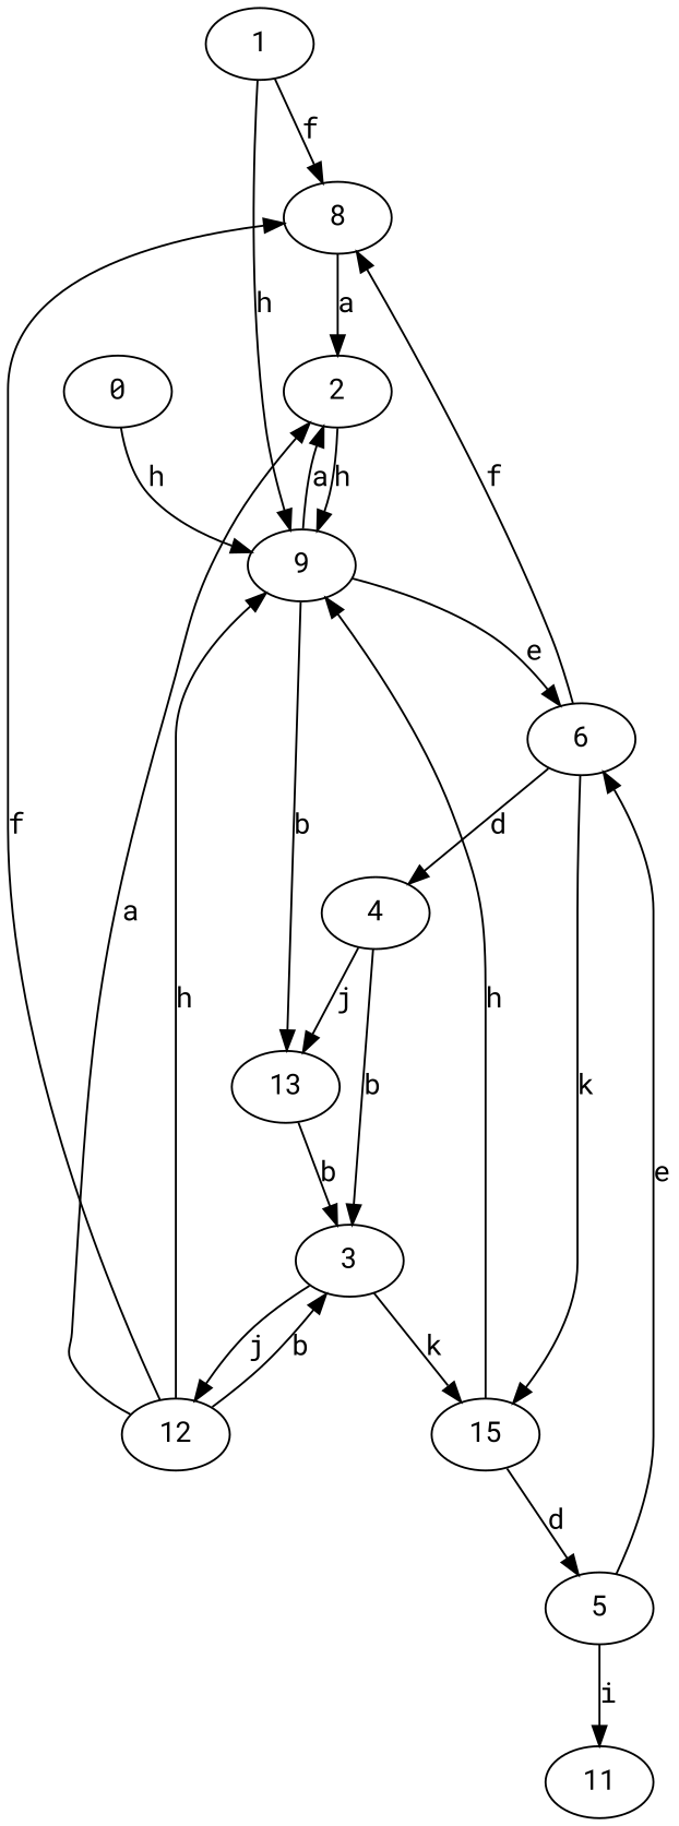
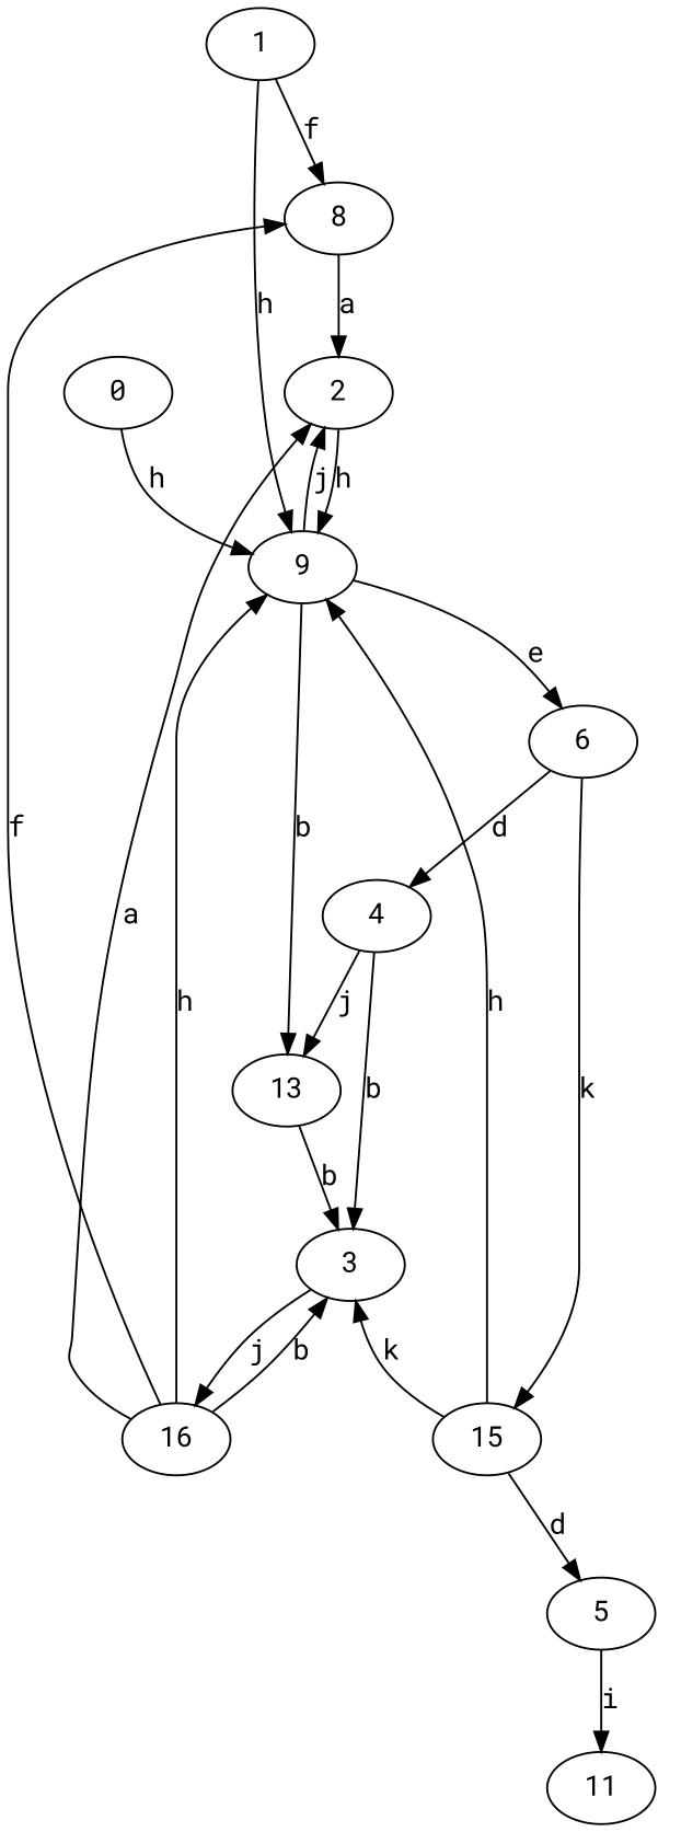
  strict digraph {
    fontname="Roboto Mono"
    node [fontname="Roboto Mono"]
    edge [fontname="Roboto Mono"]
    1
    8
    9
    2
    13
    6
    3
-   12
+   12 [label=16]
    15
    5
    4
    11
    0
    1 -> 8 [label=f]
    1 -> 9 [label=h]
    8 -> 2 [label=a]
-   9 -> 2 [label=a]
+   9 -> 2 [label=j]
    9 -> 13 [label=b]
    9 -> 6 [label=e]
    2 -> 9 [label=h]
    13 -> 3 [label=b]
-   6 -> 8 [label=f]
    6 -> 15 [label=k]
    6 -> 4 [label=d]
    3 -> 12 [label=j]
-   3 -> 15 [label=k]
+   15 -> 3 [label=k]
    12 -> 8 [label=f]
    12 -> 9 [label=h]
    12 -> 2 [label=a]
    12 -> 3 [label=b]
    15 -> 9 [label=h]
    15 -> 5 [label=d]
-   5 -> 6 [label=e]
    5 -> 11 [label=i]
    4 -> 13 [label=j]
    4 -> 3 [label=b]
    0 -> 9 [label=h]
  }
